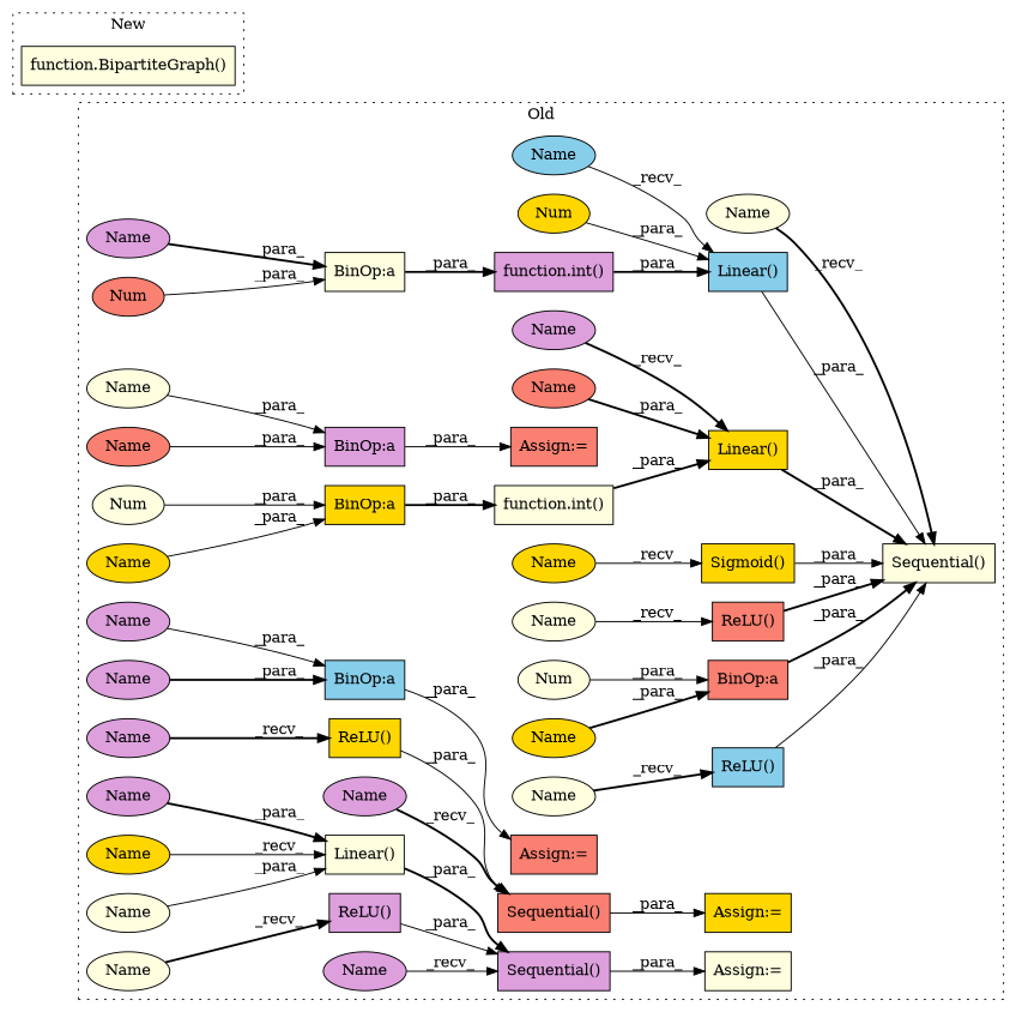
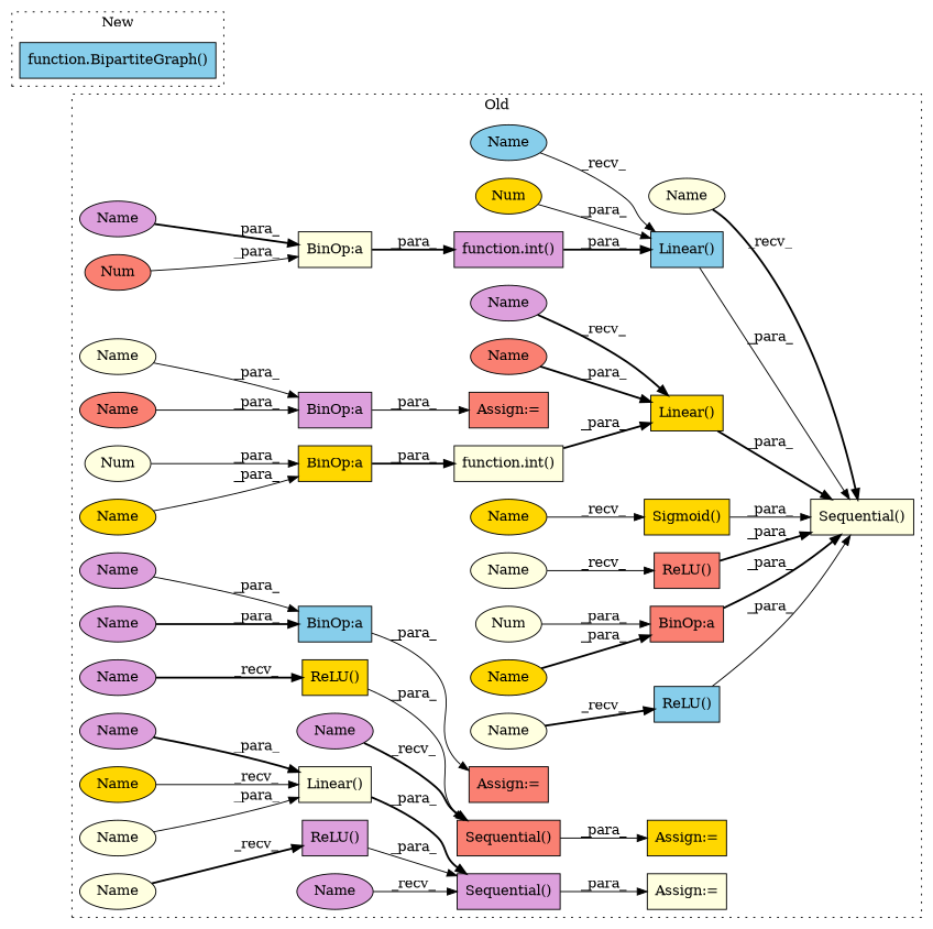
  digraph {
    rankdir=LR
    node [a=87 l=2 s=2326 shape=ellipse style=filled fillcolor=lightyellow]
    edge [style=solid]
    n1 [a=75 l="4,1" label="function.int()" s="2282,2307" shape=box fillcolor=plum]
    n2 [a=75 l="10,1" label="Linear()" s="2272,2311" shape=box fillcolor=skyblue]
    n3 [a=75 l="27,10" label="Sequential()" s="2061,2338" shape=box]
    n4 [a=82 l=1 label="BinOp:a" s=2116 shape=box fillcolor=salmon]
    n5 [a=82 l=1 label="BinOp:a" s=2305 shape=box]
    n6 [a=82 l=1 label="BinOp:a" s=2231 shape=box fillcolor=gold]
    n7 [a=75 l="4,1" label="function.int()" s="2208,2233" shape=box]
    n8 [a=75 l=12 label="Sigmoid()" shape=box fillcolor=gold]
    n9 [a=75 l="10,1" label="Linear()" s="2567,2616" shape=box]
    n10 [a=75 l="27,10" label="Sequential()" s="2540,2640" shape=box fillcolor=plum]
    n11 [a=82 l=3 label="BinOp:a" s=2911 shape=box fillcolor=plum]
    n12 [a=82 l=3 label="BinOp:a" s=2755 shape=box fillcolor=skyblue]
    n13 [a=76 l=1 label=Num s=2310 fillcolor=gold]
    n14 [a=75 l="27,10" label="Sequential()" s="2403,2503" shape=box fillcolor=salmon]
    n15 [a=76 l=1 label=Num s=2306 fillcolor=salmon]
    n16 [a=76 l=1 label=Num s=2117]
    n17 [a=76 l=1 label=Num s=2232]
    n18 [a=75 l=9 label="ReLU()" s=2494 shape=box fillcolor=gold]
    n19 [a=68 l=3 label="Assign:=" s=2867 shape=box fillcolor=salmon]
    n20 [a=75 l=9 label="ReLU()" s=2154 shape=box fillcolor=skyblue]
    n21 [a=68 l=3 label="Assign:=" s=2400 shape=box fillcolor=gold]
    n22 [a=75 l=9 label="ReLU()" s=2249 shape=box fillcolor=salmon]
    n23 [a=68 l=3 label="Assign:=" s=2537 shape=box]
    n24 [a=75 l=9 label="ReLU()" s=2631 shape=box fillcolor=plum]
    n25 [a=68 l=3 label="Assign:=" s=2711 shape=box fillcolor=salmon]
    n26 [a=75 l="10,1" label="Linear()" s="2177,2234" shape=box fillcolor=gold]
    n27 [l=19 label=Name s=2914]
    n28 [l=19 label=Name s=2212 fillcolor=gold]
    n29 [l=19 label=Name s=2597]
    n30 [l=19 label=Name s=2286 fillcolor=plum]
    n31 [l=19 label=Name s=2758 fillcolor=plum]
    n32 [l=19 label=Name s=2187 fillcolor=salmon]
    n33 [label=Name s=2540 fillcolor=plum]
    n34 [label=Name s=2494 fillcolor=plum]
    n35 [label=Name s=2567 fillcolor=gold]
    n36 [label=Name s=2061]
    n37 [label=Name s=2631]
    n38 [label=Name s=2403 fillcolor=plum]
    n39 [label=Name fillcolor=gold]
    n40 [label=Name s=2249]
    n41 [label=Name s=2272 fillcolor=skyblue]
    n42 [label=Name s=2154]
    n43 [label=Name s=2177 fillcolor=plum]
    n44 [l=18 label=Name s=2737 fillcolor=plum]
    n45 [l=18 label=Name s=2577 fillcolor=plum]
    n46 [l=18 label=Name s=2893 fillcolor=salmon]
    n47 [l=18 label=Name s=2098 fillcolor=gold]
-   n48 [a=75 l="28,10" label="function.BipartiteGraph()" s="4629,4730" shape=box]
+   n48 [a=75 l="28,10" label="function.BipartiteGraph()" s="4629,4730" shape=box fillcolor=skyblue]
    subgraph cluster_1 {
      label=Old
      style=dotted
      n1
      n2
      n3
      n4
      n5
      n6
      n7
      n8
      n9
      n10
      n11
      n12
      n13
      n14
      n15
      n16
      n17
      n18
      n19
      n20
      n21
      n22
      n23
      n24
      n25
      n26
      n27
      n28
      n29
      n30
      n31
      n32
      n33
      n34
      n35
      n36
      n37
      n38
      n39
      n40
      n41
      n42
      n43
      n44
      n45
      n46
      n47
    }
    subgraph cluster_2 {
      label=New
      style=dotted
      n48
    }
    n1 -> n2 [label=_para_ style=bold]
    n2 -> n3 [label=_para_]
    n4 -> n3 [label=_para_ style=bold]
    n5 -> n1 [label=_para_ style=bold]
    n6 -> n7 [label=_para_ style=bold]
    n7 -> n26 [label=_para_ style=bold]
    n8 -> n3 [label=_para_]
    n9 -> n10 [label=_para_ style=bold]
    n10 -> n23 [label=_para_]
    n11 -> n19 [label=_para_]
    n12 -> n25 [label=_para_]
    n13 -> n2 [label=_para_]
    n14 -> n21 [label=_para_]
    n15 -> n5 [label=_para_]
    n16 -> n4 [label=_para_]
    n17 -> n6 [label=_para_]
    n18 -> n14 [label=_para_]
    n20 -> n3 [label=_para_]
    n22 -> n3 [label=_para_ style=bold]
    n24 -> n10 [label=_para_]
    n26 -> n3 [label=_para_ style=bold]
    n27 -> n11 [label=_para_]
    n28 -> n6 [label=_para_]
    n29 -> n9 [label=_para_]
    n30 -> n5 [label=_para_ style=bold]
    n31 -> n12 [label=_para_]
    n32 -> n26 [label=_para_ style=bold]
    n33 -> n10 [label=_recv_]
    n34 -> n18 [label=_recv_ style=bold]
    n35 -> n9 [label=_recv_]
    n36 -> n3 [label=_recv_ style=bold]
    n37 -> n24 [label=_recv_ style=bold]
    n38 -> n14 [label=_recv_ style=bold]
    n39 -> n8 [label=_recv_]
    n40 -> n22 [label=_recv_]
    n41 -> n2 [label=_recv_]
    n42 -> n20 [label=_recv_ style=bold]
    n43 -> n26 [label=_recv_ style=bold]
    n44 -> n12 [label=_para_ style=bold]
    n45 -> n9 [label=_para_ style=bold]
    n46 -> n11 [label=_para_]
    n47 -> n4 [label=_para_ style=bold]
  }
